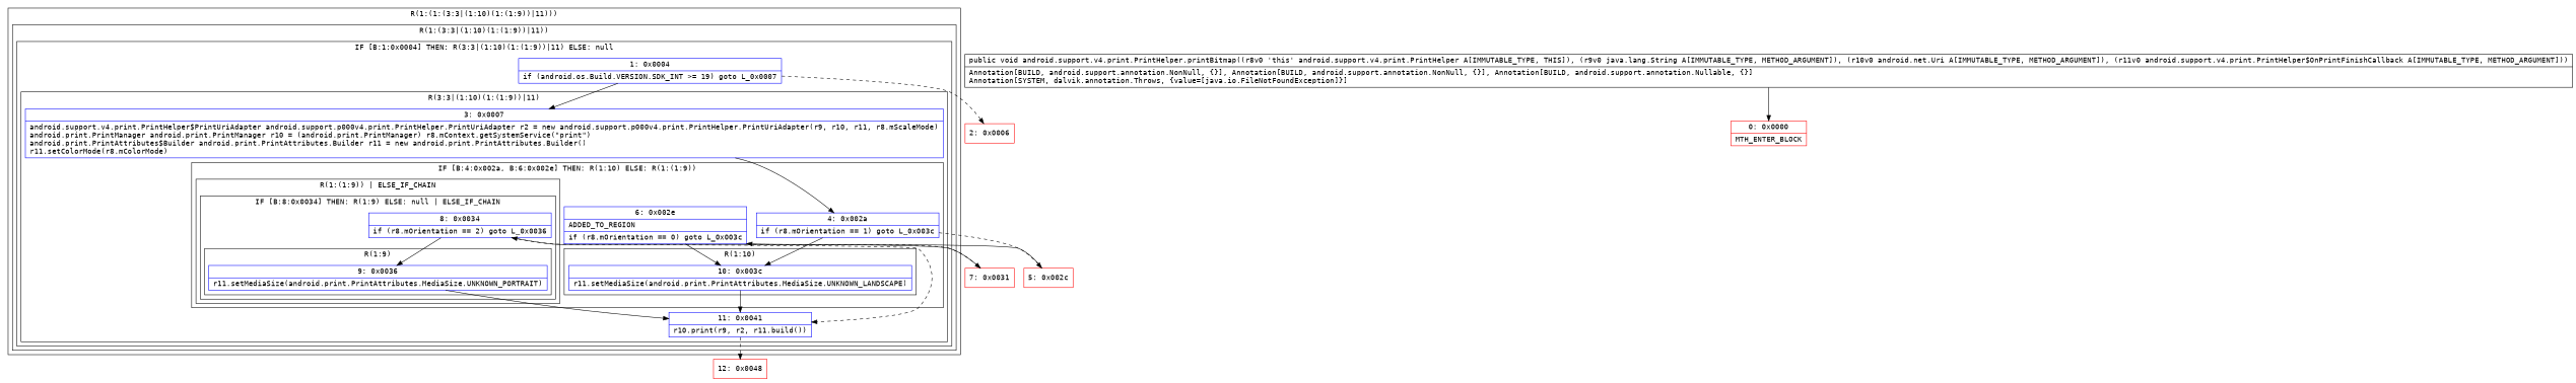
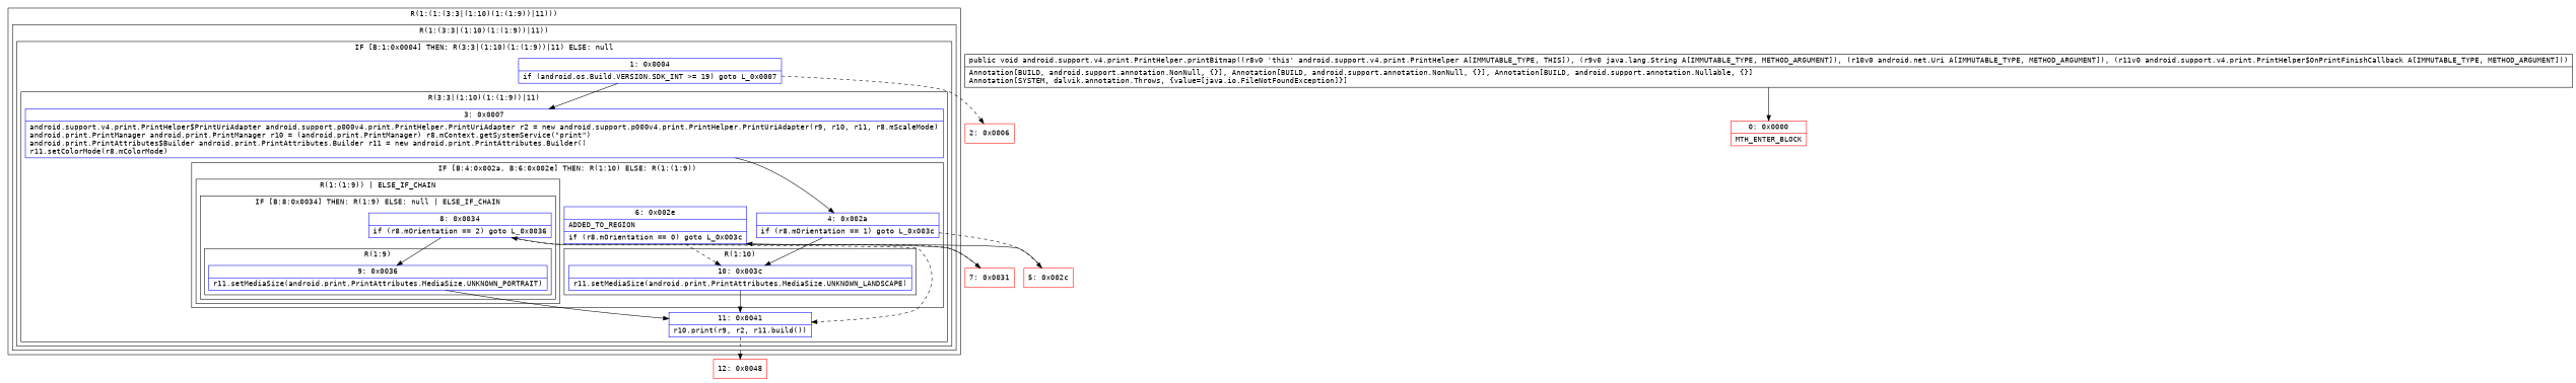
  digraph {
    fontname="DejaVu Sans Mono"
    node [color=blue fontname="DejaVu Sans Mono" shape=record]
    edge [fontname="DejaVu Sans Mono"]
    n1 [label="{10\:\ 0x003c|r11.setMediaSize(android.print.PrintAttributes.MediaSize.UNKNOWN_LANDSCAPE)\l}"]
    n2 [label="{9\:\ 0x0036|r11.setMediaSize(android.print.PrintAttributes.MediaSize.UNKNOWN_PORTRAIT)\l}"]
    n3 [label="{8\:\ 0x0034|if (r8.mOrientation == 2) goto L_0x0036\l}"]
    n4 [label="{4\:\ 0x002a|if (r8.mOrientation == 1) goto L_0x003c\l}"]
    n5 [label="{6\:\ 0x002e|ADDED_TO_REGION\l|if (r8.mOrientation == 0) goto L_0x003c\l}"]
    n6 [label="{3\:\ 0x0007|android.support.v4.print.PrintHelper$PrintUriAdapter android.support.p000v4.print.PrintHelper.PrintUriAdapter r2 = new android.support.p000v4.print.PrintHelper.PrintUriAdapter(r9, r10, r11, r8.mScaleMode)\landroid.print.PrintManager android.print.PrintManager r10 = (android.print.PrintManager) r8.mContext.getSystemService(\"print\")\landroid.print.PrintAttributes$Builder android.print.PrintAttributes.Builder r11 = new android.print.PrintAttributes.Builder()\lr11.setColorMode(r8.mColorMode)\l}"]
    n7 [label="{11\:\ 0x0041|r10.print(r9, r2, r11.build())\l}"]
    n8 [label="{1\:\ 0x0004|if (android.os.Build.VERSION.SDK_INT \>= 19) goto L_0x0007\l}"]
    n9 [color=red label="{5\:\ 0x002c}"]
    n10 [color=red label="{7\:\ 0x0031}"]
    n11 [color=red label="{12\:\ 0x0048}"]
    n12 [color=red label="{2\:\ 0x0006}"]
    n13 [color=red label="{0\:\ 0x0000|MTH_ENTER_BLOCK\l}"]
    n14 [label="{public void android.support.v4.print.PrintHelper.printBitmap((r8v0 'this' android.support.v4.print.PrintHelper A[IMMUTABLE_TYPE, THIS]), (r9v0 java.lang.String A[IMMUTABLE_TYPE, METHOD_ARGUMENT]), (r10v0 android.net.Uri A[IMMUTABLE_TYPE, METHOD_ARGUMENT]), (r11v0 android.support.v4.print.PrintHelper$OnPrintFinishCallback A[IMMUTABLE_TYPE, METHOD_ARGUMENT]))  | Annotation[BUILD, android.support.annotation.NonNull, \{\}], Annotation[BUILD, android.support.annotation.NonNull, \{\}], Annotation[BUILD, android.support.annotation.Nullable, \{\}]\lAnnotation[SYSTEM, dalvik.annotation.Throws, \{value=[java.io.FileNotFoundException]\}]\l}" color=""]
    subgraph cluster_1 {
      label="R(1:(1:(3:3|(1:10)(1:(1:9))|11)))"
      subgraph cluster_2 {
        label="R(1:(3:3|(1:10)(1:(1:9))|11))"
        subgraph cluster_3 {
          label="IF [B:1:0x0004] THEN: R(3:3|(1:10)(1:(1:9))|11) ELSE: null"
          n8
          subgraph cluster_4 {
            label="R(3:3|(1:10)(1:(1:9))|11)"
            n6
            n7
            subgraph cluster_5 {
              label="IF [B:4:0x002a, B:6:0x002e] THEN: R(1:10) ELSE: R(1:(1:9))"
              n4
              n5
              subgraph cluster_6 {
                label="R(1:10)"
                n1
              }
              subgraph cluster_7 {
                label="R(1:(1:9)) | ELSE_IF_CHAIN\l"
                subgraph cluster_8 {
                  label="IF [B:8:0x0034] THEN: R(1:9) ELSE: null | ELSE_IF_CHAIN\l"
                  n3
                  subgraph cluster_9 {
                    label="R(1:9)"
                    n2
                  }
                }
              }
            }
          }
        }
      }
    }
    n1 -> n7
    n2 -> n7
    n3 -> n2
    n3 -> n7 [style=dashed]
    n4 -> n1
    n4 -> n9 [style=dashed]
-   n5 -> n1
+   n5 -> n1 [style=dashed]
    n5 -> n10 [style=dashed]
    n6 -> n4
    n7 -> n11 [style=dashed]
    n8 -> n6
    n8 -> n12 [style=dashed]
    n9 -> n5
    n10 -> n3
    n14 -> n13
  }
